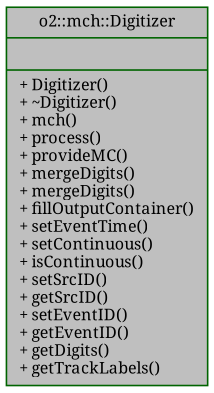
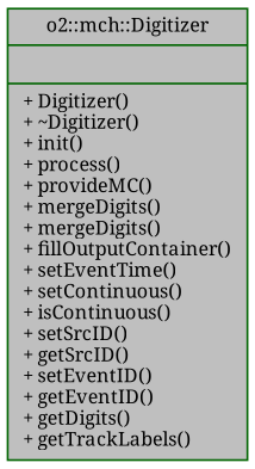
  digraph {
    fontname="Noto Serif"
-   n1 [color=darkgreen fillcolor=grey75 fontcolor=black fontname="Noto Serif" fontsize=10 height=0.2 label="{o2::mch::Digitizer\n||+ Digitizer()\l+ ~Digitizer()\l+ mch()\l+ process()\l+ provideMC()\l+ mergeDigits()\l+ mergeDigits()\l+ fillOutputContainer()\l+ setEventTime()\l+ setContinuous()\l+ isContinuous()\l+ setSrcID()\l+ getSrcID()\l+ setEventID()\l+ getEventID()\l+ getDigits()\l+ getTrackLabels()\l}" shape=record style=filled width=0.4]
+   n1 [color=darkgreen fillcolor=grey75 fontcolor=black fontname="Noto Serif" fontsize=10 height=0.2 label="{o2::mch::Digitizer\n||+ Digitizer()\l+ ~Digitizer()\l+ init()\l+ process()\l+ provideMC()\l+ mergeDigits()\l+ mergeDigits()\l+ fillOutputContainer()\l+ setEventTime()\l+ setContinuous()\l+ isContinuous()\l+ setSrcID()\l+ getSrcID()\l+ setEventID()\l+ getEventID()\l+ getDigits()\l+ getTrackLabels()\l}" shape=record style=filled width=0.4]
  }
